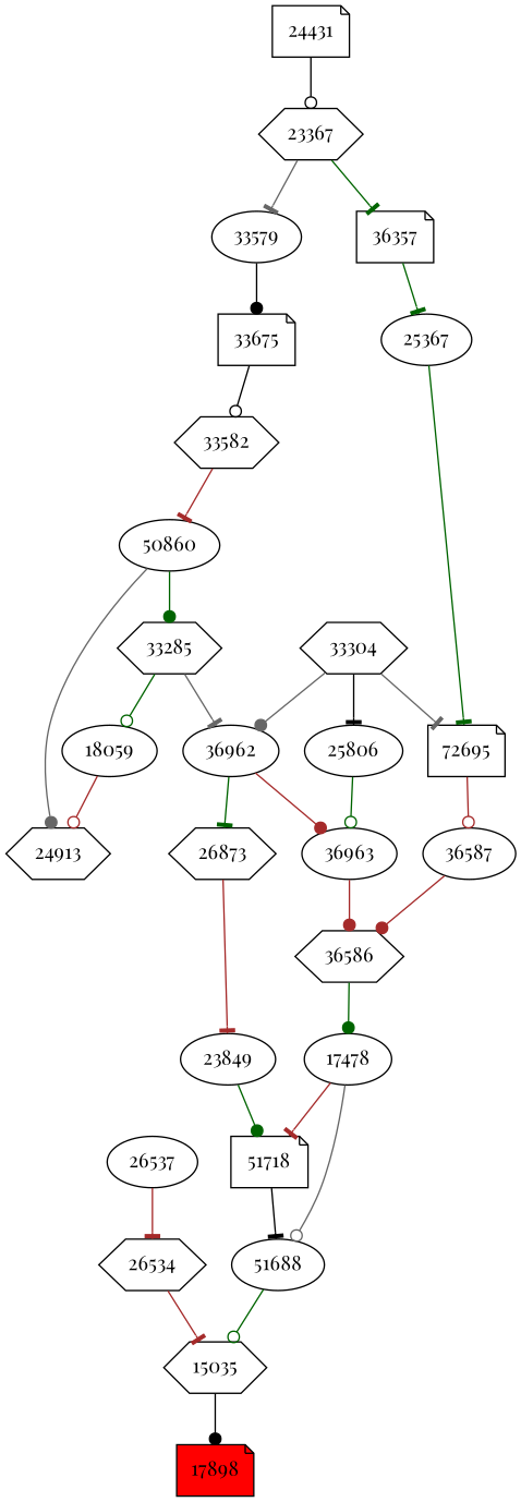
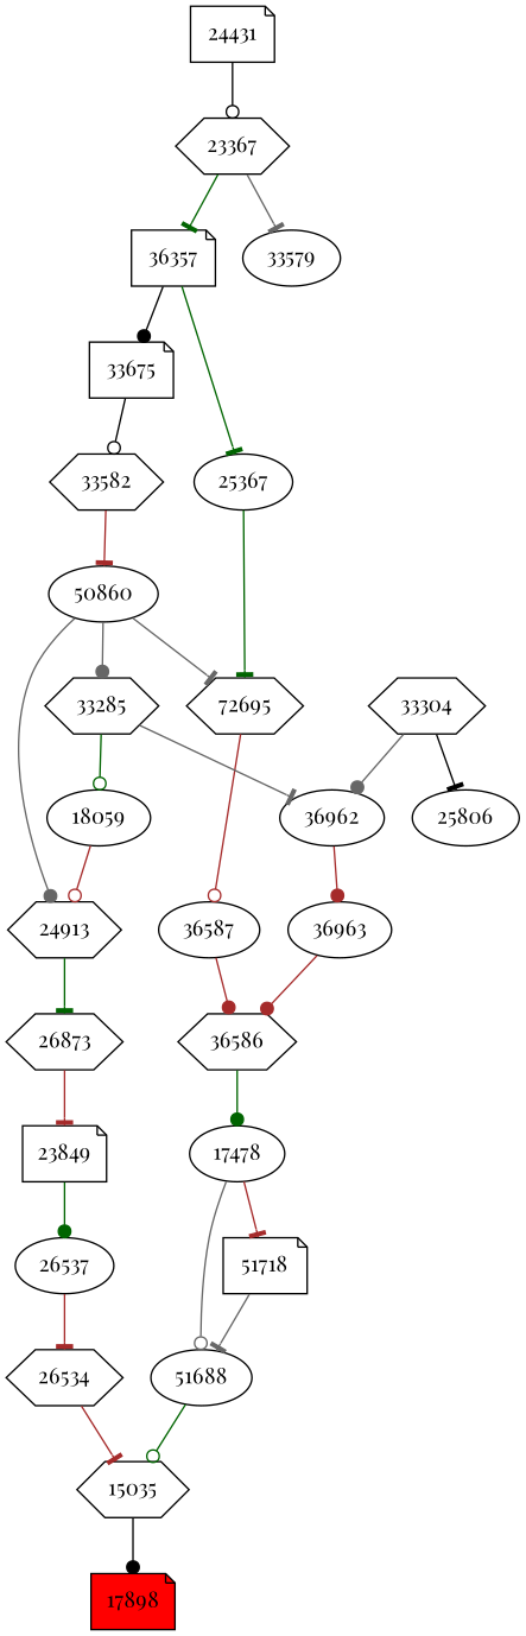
  strict digraph {
    fontname="Playfair Display"
    node [fontname="Playfair Display" shape=ellipse]
    edge [arrowhead=tee color=brown fontname="Playfair Display"]
    n1 [fillcolor=red label=17898 shape=note style=filled]
    n2 [label=15035 shape=hexagon]
    n3 [label=26534 shape=hexagon]
    n4 [label=51688]
    n5 [label=26537]
    n6 [label=17478]
    n7 [label=51718 shape=note]
-   n8 [label=23849]
+   n8 [label=23849 shape=note]
    n9 [label=36586 shape=hexagon]
    n10 [label=26873 shape=hexagon]
    n11 [label=36587]
    n12 [label=36963]
    n13 [label=24913 shape=hexagon]
-   n14 [label=72695 shape=note]
+   n14 [label=72695 shape=hexagon]
    n15 [label=36962]
    n16 [label=25806]
    n17 [label=18059]
    n18 [label=50860]
    n19 [label=33285 shape=hexagon]
    n20 [label=25367]
    n21 [label=33304 shape=hexagon]
    n22 [label=33582 shape=hexagon]
    n23 [label=36357 shape=note]
    n24 [label=33675 shape=note]
    n25 [label=23367 shape=hexagon]
    n26 [label=33579]
    n27 [label=24431 shape=note]
    n2 -> n1 [arrowhead=dot color=black]
    n3 -> n2
    n4 -> n2 [arrowhead=odot color=darkgreen]
    n5 -> n3
    n6 -> n4 [arrowhead=odot color=gray40]
    n6 -> n7
-   n7 -> n4 [color=black]
-   n8 -> n7 [arrowhead=dot color=darkgreen]
+   n7 -> n4 [color=gray40]
+   n8 -> n5 [arrowhead=dot color=darkgreen]
    n9 -> n6 [arrowhead=dot color=darkgreen]
    n10 -> n8
    n11 -> n9 [arrowhead=dot]
    n12 -> n9 [arrowhead=dot]
-   n15 -> n10 [color=darkgreen]
+   n13 -> n10 [color=darkgreen]
    n14 -> n11 [arrowhead=odot]
    n15 -> n12 [arrowhead=dot]
-   n16 -> n12 [arrowhead=odot color=darkgreen]
    n17 -> n13 [arrowhead=odot]
    n18 -> n13 [arrowhead=dot color=gray40]
-   n21 -> n14 [color=gray40]
-   n18 -> n19 [arrowhead=dot color=darkgreen]
+   n18 -> n14 [color=gray40]
+   n18 -> n19 [arrowhead=dot color=gray40]
    n19 -> n15 [color=gray40]
    n19 -> n17 [arrowhead=odot color=darkgreen]
    n20 -> n14 [color=darkgreen]
    n21 -> n15 [arrowhead=dot color=gray40]
    n21 -> n16 [color=black]
    n22 -> n18
    n23 -> n20 [color=darkgreen]
    n24 -> n22 [arrowhead=odot color=black]
    n25 -> n23 [color=darkgreen]
    n25 -> n26 [color=gray40]
-   n26 -> n24 [arrowhead=dot color=black]
+   n23 -> n24 [arrowhead=dot color=black]
    n27 -> n25 [arrowhead=odot color=black]
  }
